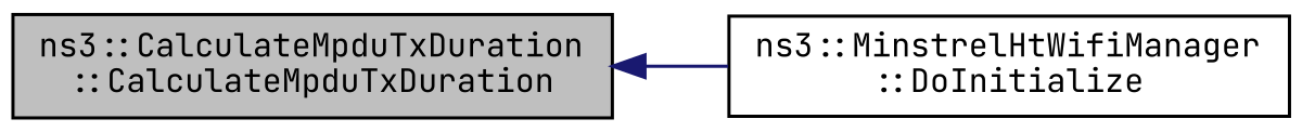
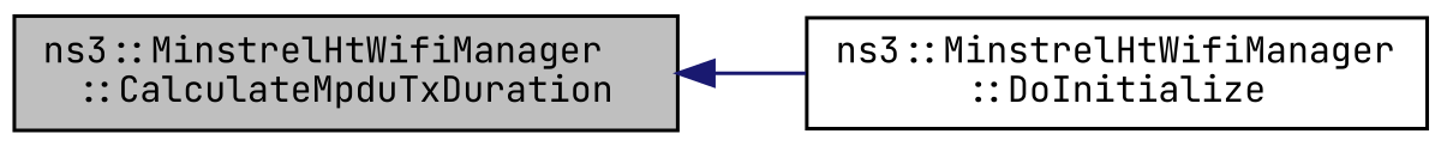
  digraph {
    rankdir=LR
    fontname="JetBrains Mono"
    node [color=black fontname="JetBrains Mono" fontsize=10 shape=record style=filled]
-   n1 [fillcolor=grey75 fontcolor=black height=0.2 label="ns3::CalculateMpduTxDuration\l::CalculateMpduTxDuration" width=0.4]
+   n1 [fillcolor=grey75 fontcolor=black height=0.2 label="ns3::MinstrelHtWifiManager\l::CalculateMpduTxDuration" width=0.4]
    n2 [fillcolor=white height=0.2 label="ns3::MinstrelHtWifiManager\l::DoInitialize" width=0.4]
    n1 -> n2 [color=midnightblue dir=back fontname="JetBrains Mono" fontsize=10 labelfontname=Helvetica labelfontsize=10 style=solid]
  }
